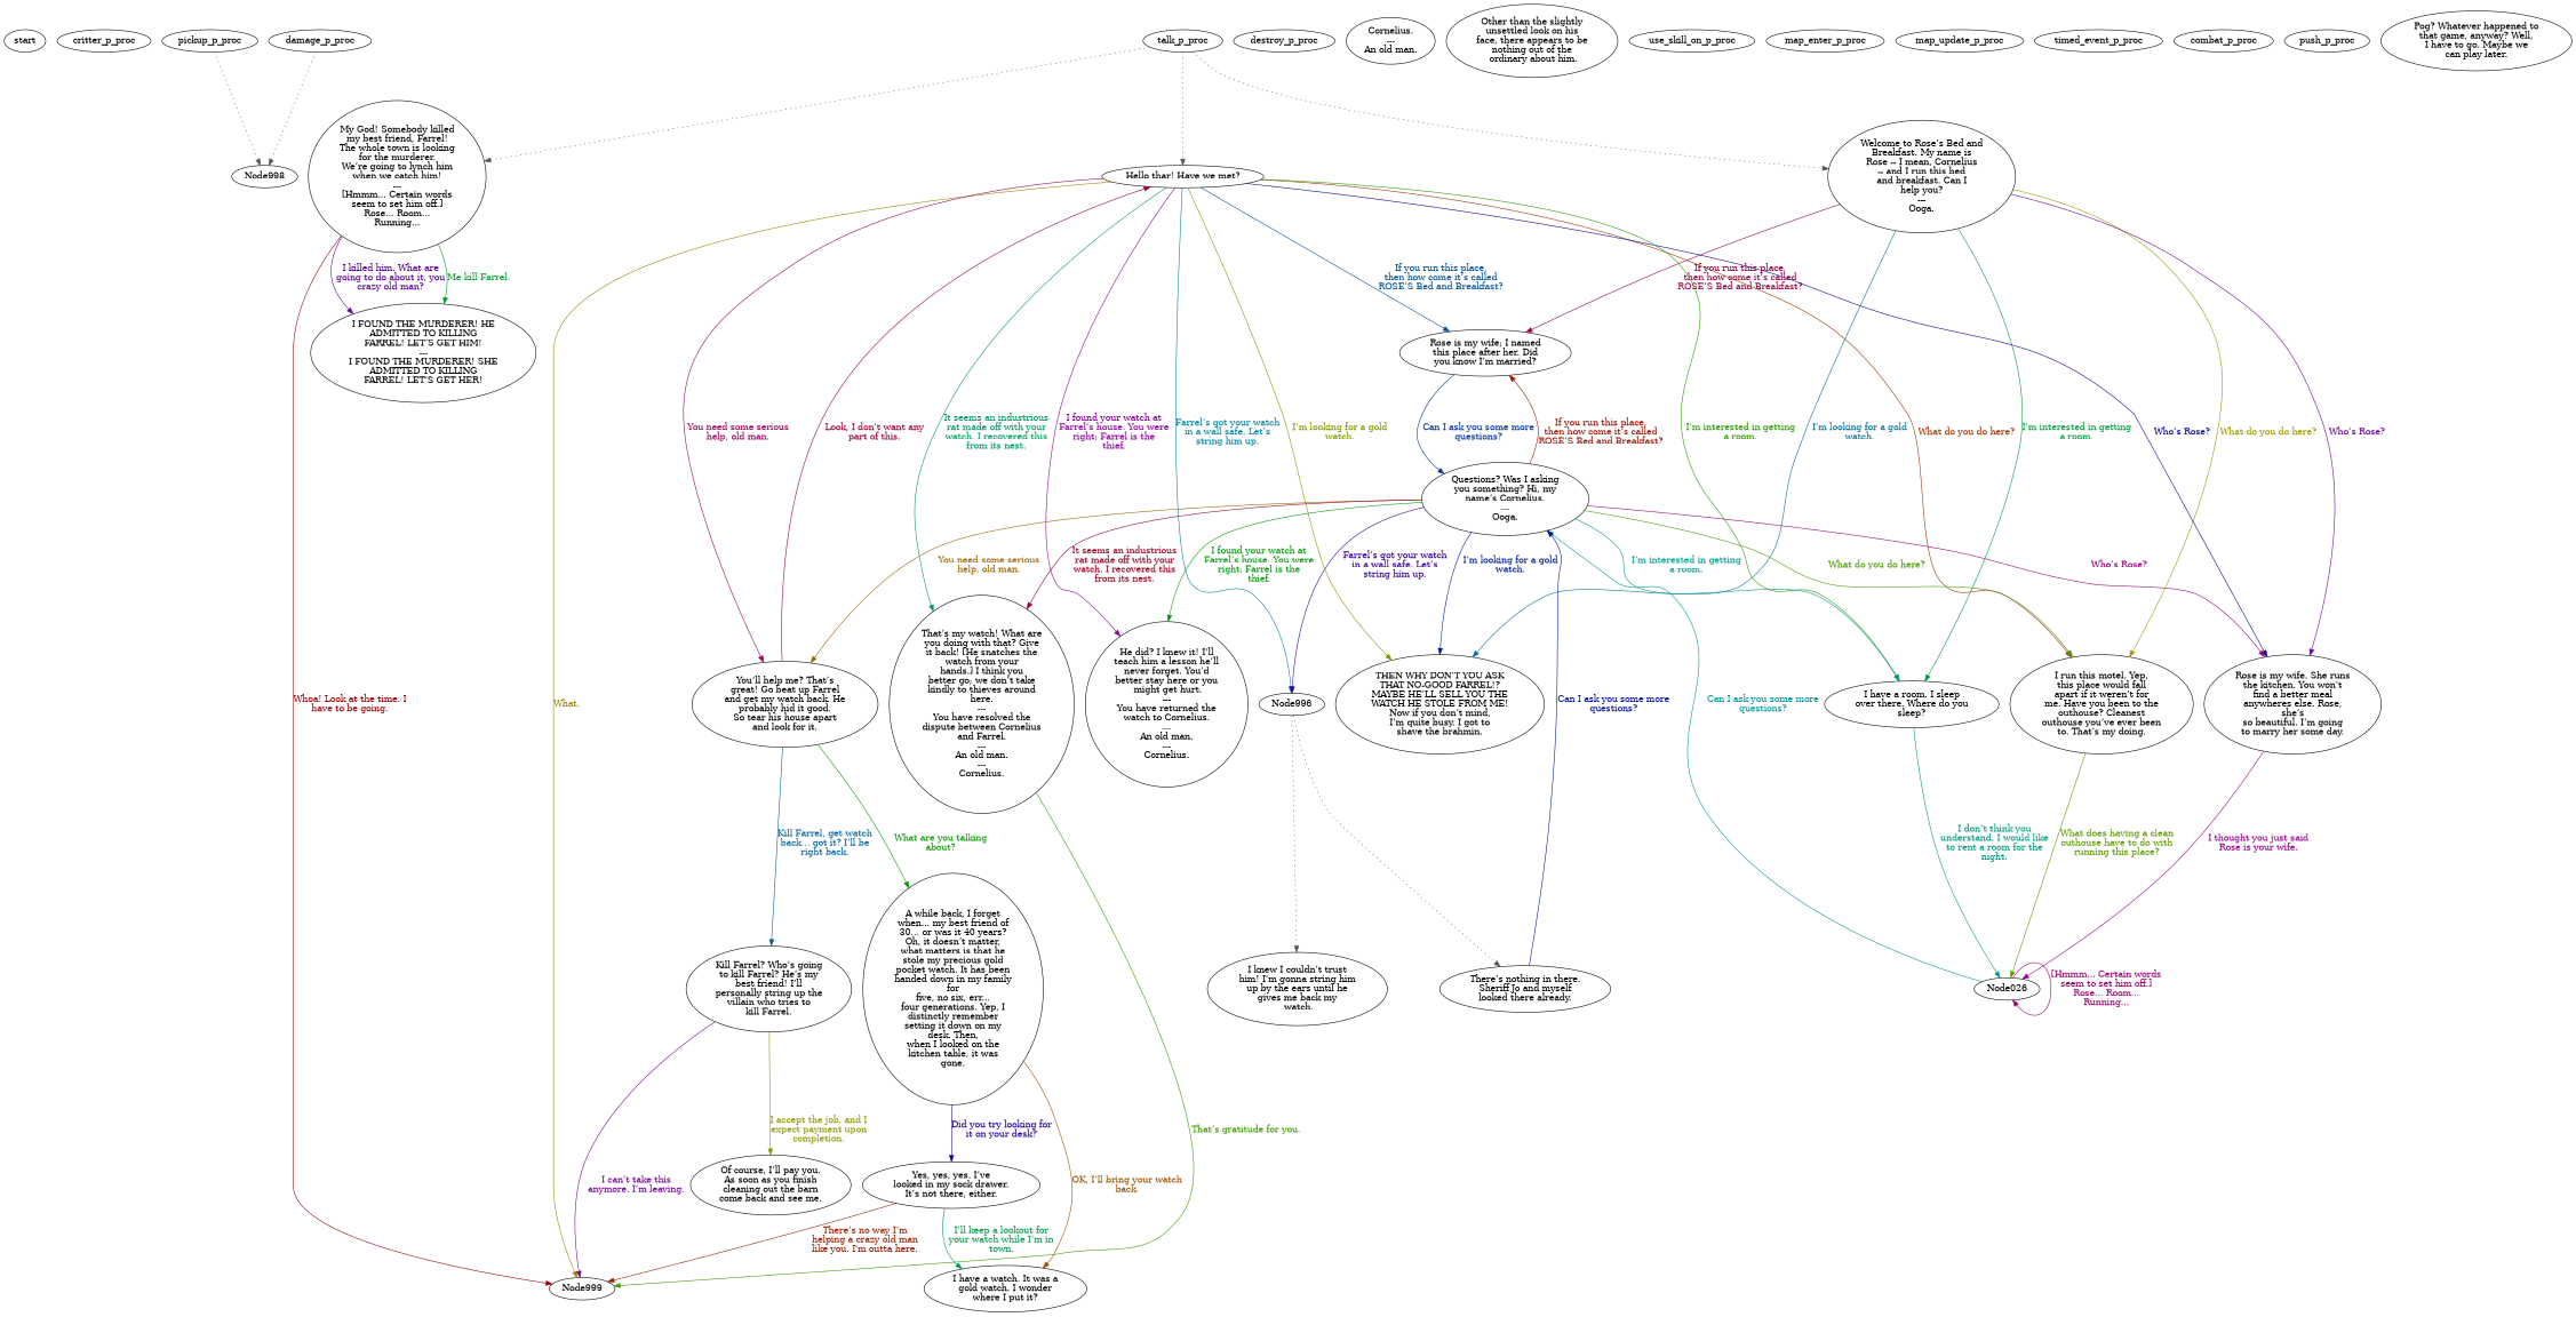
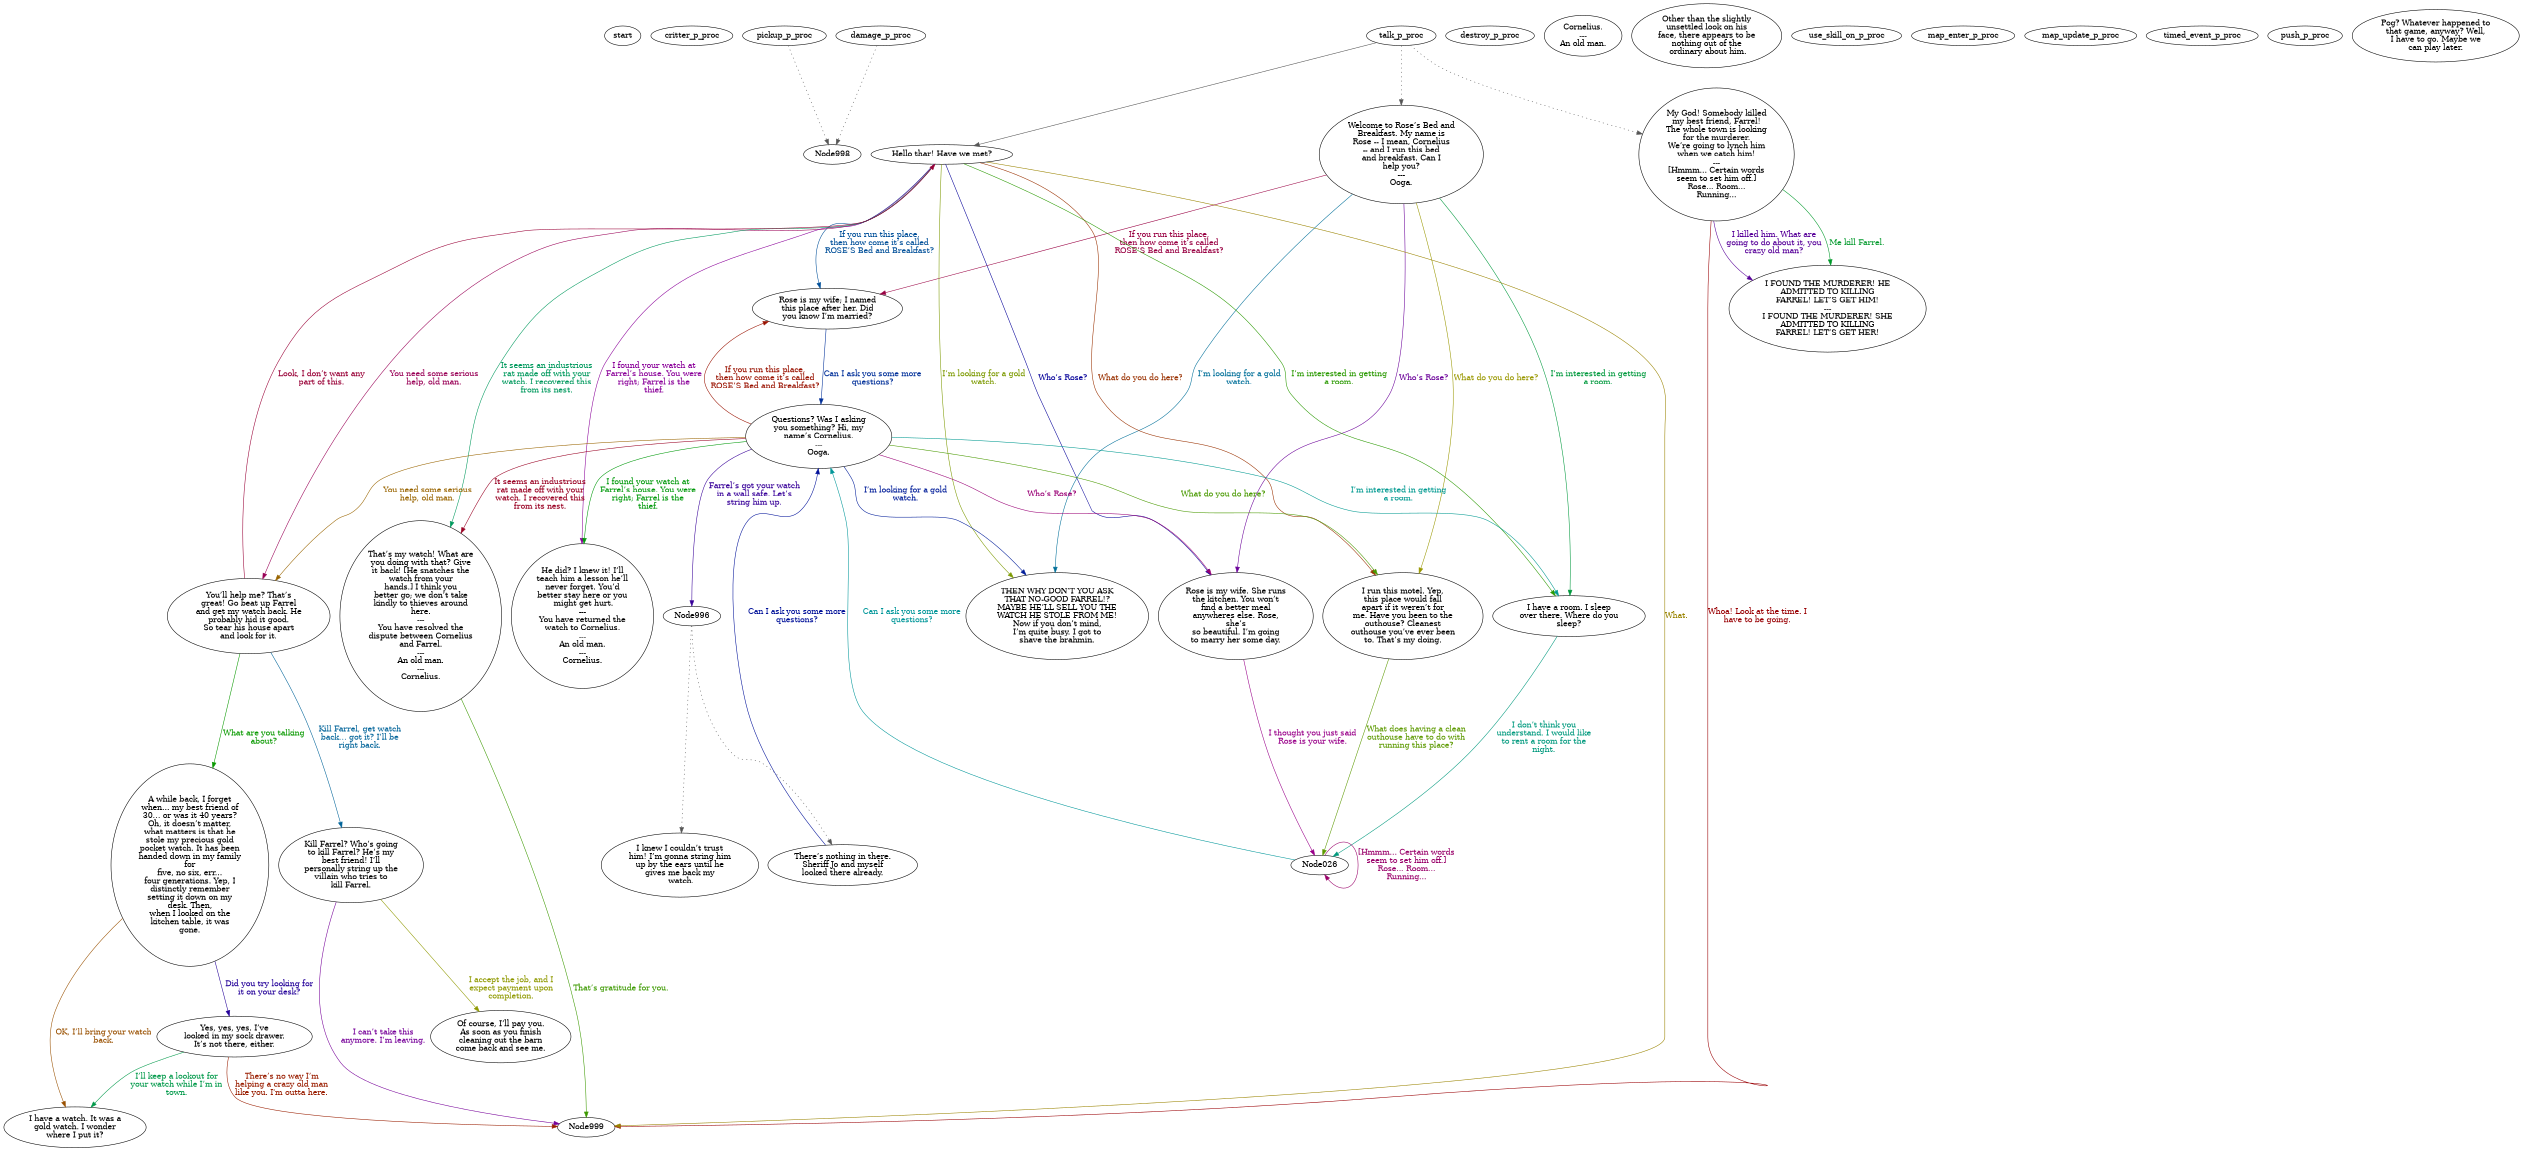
  digraph {
    node [color="#000000" fillcolor="#FFFFFF" style=filled]
    edge [color="#555555"]
    start
    critter_p_proc
    pickup_p_proc
    Node998
    n5 [label="My God! Somebody killed\nmy best friend, Farrel!\nThe whole town is looking\nfor the murderer.\nWe’re going to lynch him\nwhen we catch him!\n---\n[Hmmm... Certain words\nseem to set him off.]\nRose... Room...\nRunning..."]
    talk_p_proc
    n7 [label="Welcome to Rose’s Bed and\nBreakfast. My name is\nRose -- I mean, Cornelius\n-- and I run this bed\nand breakfast. Can I\nhelp you?\n---\nOoga."]
    n8 [label="Hello thar! Have we met?"]
    Node999
    n10 [label="I FOUND THE MURDERER! HE\nADMITTED TO KILLING\nFARREL! LET’S GET HIM!\n---\nI FOUND THE MURDERER! SHE\nADMITTED TO KILLING\nFARREL! LET’S GET HER!"]
    n11 [label="Rose is my wife; I named\nthis place after her. Did\nyou know I’m married?"]
    n12 [label="THEN WHY DON’T YOU ASK\nTHAT NO-GOOD FARREL!?\nMAYBE HE’LL SELL YOU THE\nWATCH HE STOLE FROM ME!\nNow if you don’t mind,\nI’m quite busy. I got to\nshave the brahmin."]
    n13 [label="I run this motel. Yep,\nthis place would fall\napart if it weren’t for\nme. Have you been to the\nouthouse? Cleanest\nouthouse you’ve ever been\nto. That’s my doing."]
    n14 [label="Rose is my wife. She runs\nthe kitchen. You won’t\nfind a better meal\nanywheres else. Rose,\nshe’s\nso beautiful. I’m going\nto marry her some day."]
    n15 [label="I have a room. I sleep\nover there. Where do you\nsleep?"]
    n16 [label="You’ll help me? That’s\ngreat! Go beat up Farrel\nand get my watch back. He\nprobably hid it good.\nSo tear his house apart\nand look for it."]
    Node996
    n18 [label="He did? I knew it! I’ll\nteach him a lesson he’ll\nnever forget. You’d\nbetter stay here or you\n might get hurt.\n---\nYou have returned the\nwatch to Cornelius.\n---\nAn old man.\n---\nCornelius."]
    n19 [label="That’s my watch! What are\nyou doing with that? Give\nit back! [He snatches the\nwatch from your\nhands.] I think you\nbetter go; we don’t take\nkindly to thieves around\nhere.\n---\nYou have resolved the\ndispute between Cornelius\nand Farrel.\n---\nAn old man.\n---\nCornelius."]
    n20 [label="Questions? Was I asking\nyou something? Hi, my\nname’s Cornelius.\n---\nOoga."]
    Node026
    n22 [label="A while back, I forget\nwhen... my best friend of\n30… or was it 40 years?\nOh, it doesn’t matter,\nwhat matters is that he\nstole my precious gold\npocket watch. It has been\nhanded down in my family\nfor\nfive, no six, err...\nfour generations. Yep, I\ndistinctly remember\nsetting it down on my\ndesk. Then,\nwhen I looked on the\nkitchen table, it was\ngone."]
    n23 [label="Kill Farrel? Who’s going\nto kill Farrel? He’s my\nbest friend! I’ll\npersonally string up the\nvillain who tries to\nkill Farrel."]
    n24 [label="I knew I couldn’t trust\nhim! I’m gonna string him\nup by the ears until he\ngives me back my\n watch."]
    n25 [label="There’s nothing in there.\nSheriff Jo and myself\nlooked there already."]
    destroy_p_proc
    n27 [label="Cornelius.\n---\nAn old man."]
    n28 [label="Other than the slightly\nunsettled look on his\nface, there appears to be\nnothing out of the\n ordinary about him."]
    use_skill_on_p_proc
    damage_p_proc
    map_enter_p_proc
    map_update_p_proc
    timed_event_p_proc
-   combat_p_proc
    push_p_proc
    n36 [label="I have a watch. It was a\ngold watch. I wonder\nwhere I put it?"]
    n37 [label="Yes, yes, yes. I’ve\nlooked in my sock drawer.\nIt’s not there, either."]
    n38 [label="Of course, I’ll pay you.\nAs soon as you finish\ncleaning out the barn\ncome back and see me."]
    n39 [label="Pog? Whatever happened to\nthat game, anyway? Well,\nI have to go. Maybe we\ncan play later."]
    pickup_p_proc -> Node998 [style=dotted]
    n5 -> Node999 [color="#990003" fontcolor="#990003" label="Whoa! Look at the time. I\nhave to be going."]
    n5 -> n10 [color="#570099" fontcolor="#570099" label="I killed him. What are\ngoing to do about it, you\ncrazy old man?"]
    n5 -> n10 [color="#00992A" fontcolor="#00992A" label="Me kill Farrel."]
    talk_p_proc -> n5 [style=dotted]
    talk_p_proc -> n7 [style=dotted]
-   talk_p_proc -> n8 [style=dotted]
+   talk_p_proc -> n8 [style=solid]
    n7 -> n11 [color="#990042" fontcolor="#990042" label="If you run this place,\nthen how come it’s called\nROSE’S Bed and Breakfast?"]
    n7 -> n12 [color="#006F99" fontcolor="#006F99" label="I’m looking for a gold\nwatch."]
    n7 -> n13 [color="#999700" fontcolor="#999700" label="What do you do here?"]
    n7 -> n14 [color="#6A0099" fontcolor="#6A0099" label="Who’s Rose?"]
    n7 -> n15 [color="#00993D" fontcolor="#00993D" label="I’m interested in getting\na room."]
    n8 -> Node999 [color="#998300" fontcolor="#998300" label="What."]
    n8 -> n11 [color="#004F99" fontcolor="#004F99" label="If you run this place,\nthen how come it’s called\nROSE’S Bed and Breakfast?"]
    n8 -> n12 [color="#7C9900" fontcolor="#7C9900" label="I’m looking for a gold\nwatch."]
    n8 -> n13 [color="#993000" fontcolor="#993000" label="What do you do here?"]
    n8 -> n14 [color="#040099" fontcolor="#040099" label="Who’s Rose?"]
    n8 -> n15 [color="#299900" fontcolor="#299900" label="I’m interested in getting\na room."]
    n8 -> n16 [color="#990056" fontcolor="#990056" label="You need some serious\nhelp, old man."]
-   n8 -> Node996 [color="#008299" fontcolor="#008299" label="Farrel’s got your watch\nin a wall safe. Let’s\nstring him up."]
    n8 -> n18 [color="#8A0099" fontcolor="#8A0099" label="I found your watch at\nFarrel’s house. You were\nright; Farrel is the\nthief."]
    n8 -> n19 [color="#00995D" fontcolor="#00995D" label="It seems an industrious\nrat made off with your\nwatch. I recovered this\nfrom its nest."]
    n11 -> n20 [color="#002F99" fontcolor="#002F99" label="Can I ask you some more\nquestions?"]
    n13 -> Node026 [color="#5C9900" fontcolor="#5C9900" label="What does having a clean\nouthouse have to do with\nrunning this place?"]
    n14 -> Node026 [color="#990089" fontcolor="#990089" label="I thought you just said\nRose is your wife."]
    n15 -> Node026 [color="#00997D" fontcolor="#00997D" label="I don’t think you\nunderstand. I would like\nto rent a room for the\nnight."]
    n16 -> n8 [color="#990036" fontcolor="#990036" label="Look, I don’t want any\npart of this."]
    n16 -> n22 [color="#099900" fontcolor="#099900" label="What are you talking\nabout?"]
    n16 -> n23 [color="#006399" fontcolor="#006399" label="Kill Farrel, get watch\nback… got it? I’ll be\nright back."]
    Node996 -> n24 [style=dotted]
    Node996 -> n25 [style=dotted]
    n19 -> Node999 [color="#3C9900" fontcolor="#3C9900" label="That’s gratitude for you."]
    n20 -> n11 [color="#991100" fontcolor="#991100" label="If you run this place,\nthen how come it’s called\nROSE’S Bed and Breakfast?"]
    n20 -> n12 [color="#001C99" fontcolor="#001C99" label="I’m looking for a gold\nwatch."]
    n20 -> n13 [color="#499900" fontcolor="#499900" label="What do you do here?"]
    n20 -> n14 [color="#990075" fontcolor="#990075" label="Who’s Rose?"]
    n20 -> n15 [color="#009990" fontcolor="#009990" label="I’m interested in getting\na room."]
    n20 -> n16 [color="#996400" fontcolor="#996400" label="You need some serious\nhelp, old man."]
    n20 -> Node996 [color="#370099" fontcolor="#370099" label="Farrel’s got your watch\nin a wall safe. Let’s\nstring him up."]
    n20 -> n18 [color="#00990A" fontcolor="#00990A" label="I found your watch at\nFarrel’s house. You were\nright; Farrel is the\nthief."]
    n20 -> n19 [color="#990022" fontcolor="#990022" label="It seems an industrious\nrat made off with your\nwatch. I recovered this\nfrom its nest."]
    Node026 -> n20 [color="#009699" fontcolor="#009699" label="Can I ask you some more\nquestions?"]
    Node026 -> Node026 [color="#990069" fontcolor="#990069" label="[Hmmm... Certain words\nseem to set him off.]\nRose... Room...\nRunning..."]
    n22 -> n36 [color="#995000" fontcolor="#995000" label="OK, I’ll bring your watch\nback."]
    n22 -> n37 [color="#230099" fontcolor="#230099" label="Did you try looking for\nit on your desk?"]
    n23 -> Node999 [color="#760099" fontcolor="#760099" label="I can’t take this\nanymore. I’m leaving."]
    n23 -> n38 [color="#8F9900" fontcolor="#8F9900" label="I accept the job, and I\nexpect payment upon\ncompletion."]
    n25 -> n20 [color="#001099" fontcolor="#001099" label="Can I ask you some more\nquestions?"]
    damage_p_proc -> Node998 [style=dotted]
    n37 -> Node999 [color="#991D00" fontcolor="#991D00" label="There’s no way I’m\nhelping a crazy old man\nlike you. I'm outta here."]
    n37 -> n36 [color="#009949" fontcolor="#009949" label="I’ll keep a lookout for\nyour watch while I’m in\ntown."]
  }
